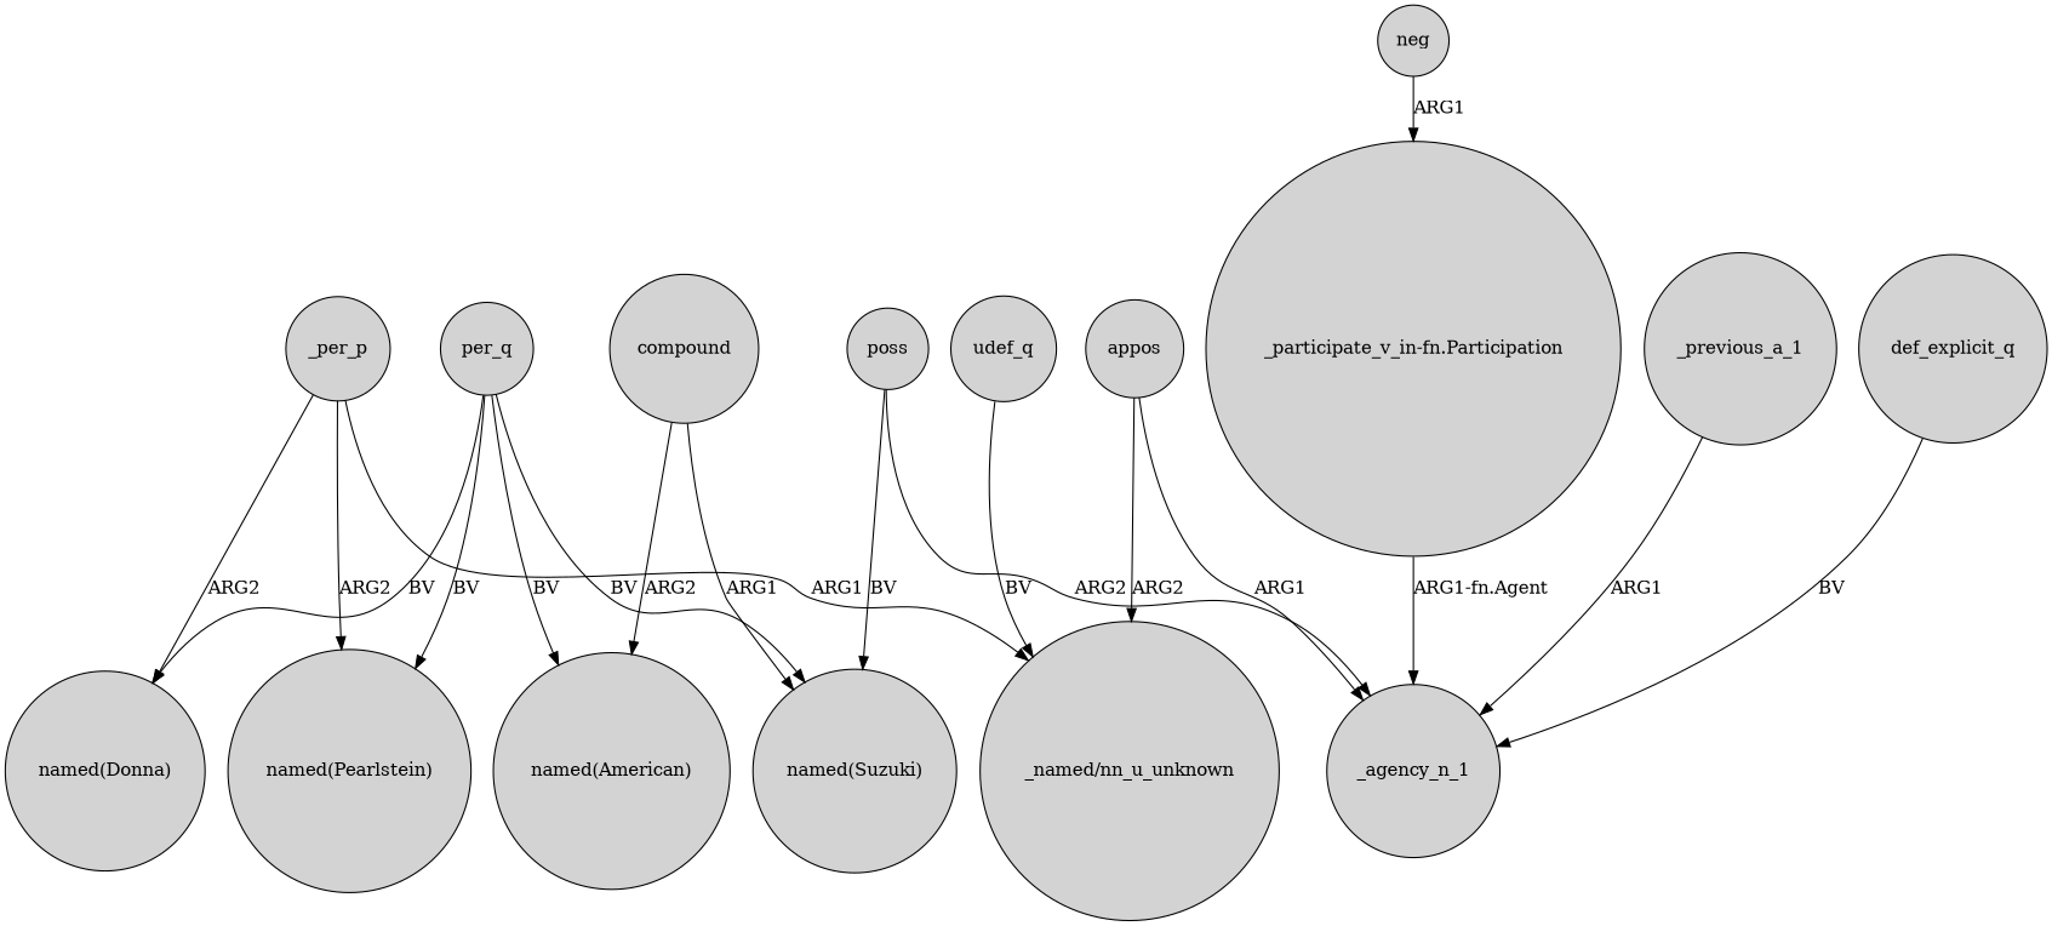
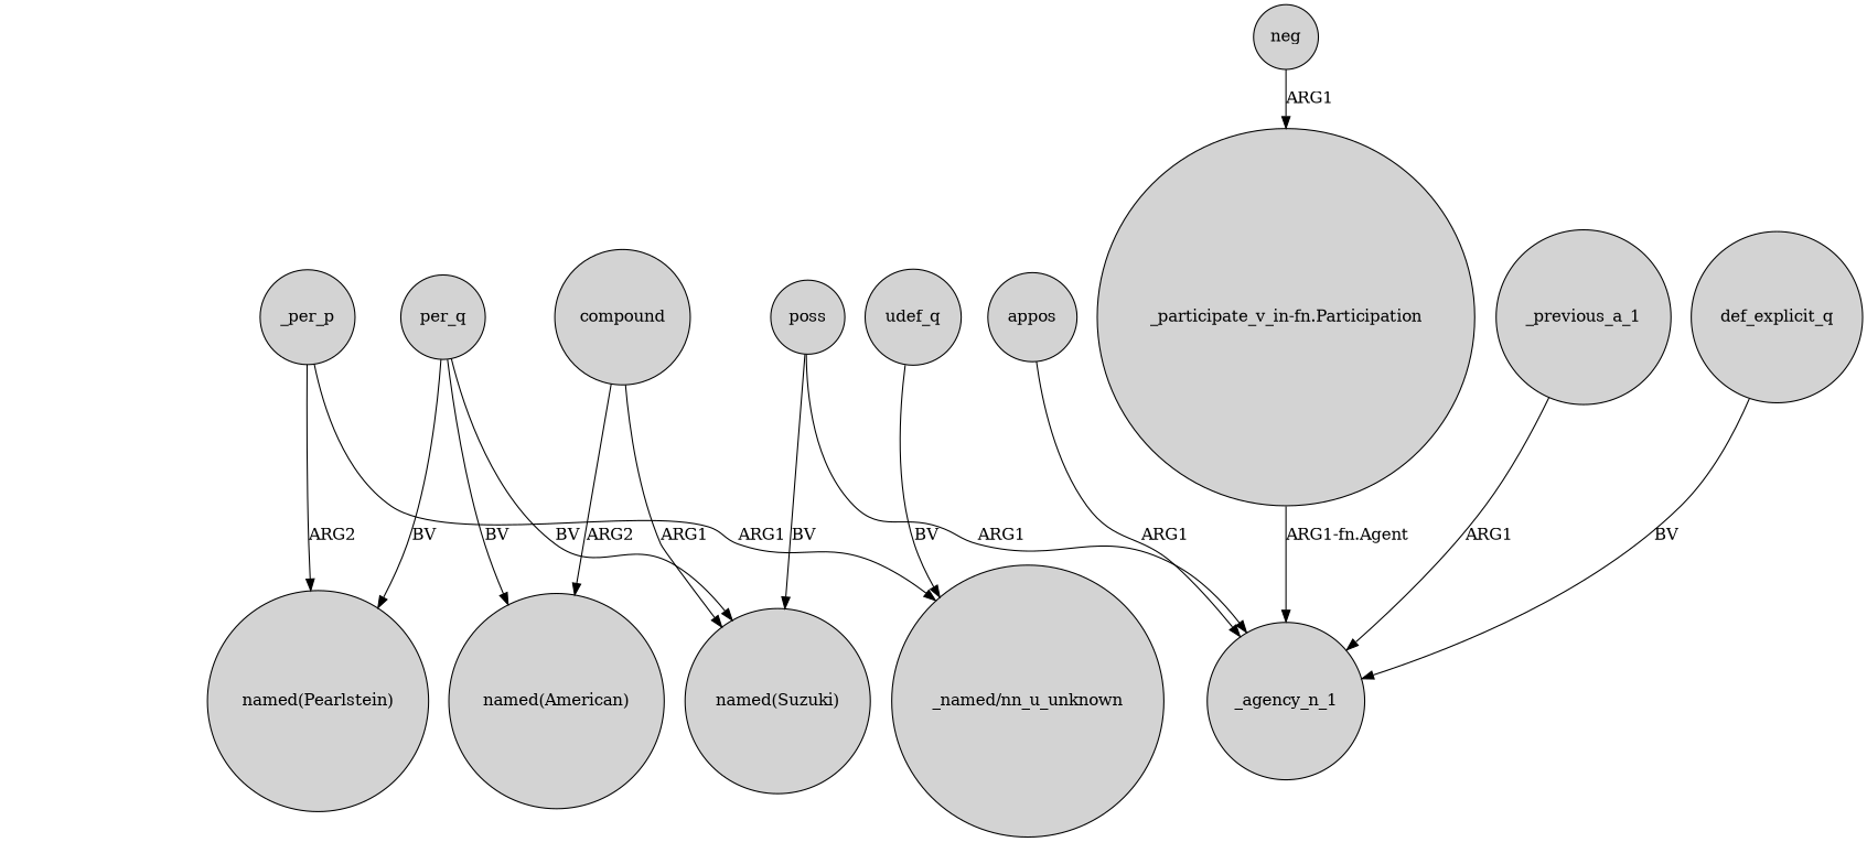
  digraph {
    node [shape=circle style=filled]
    n1 [label=per_q]
    "named(Pearlstein)"
    "named(Suzuki)"
-   "named(Donna)"
    "named(American)"
    n6 [label="_named/nn_u_unknown"]
    appos
    _agency_n_1
    compound
    poss
    udef_q
    def_explicit_q
    _per_p
    "_participate_v_in-fn.Participation"
    neg
    _previous_a_1
    n1 -> "named(Pearlstein)" [label=BV]
    n1 -> "named(Suzuki)" [label=BV]
-   n1 -> "named(Donna)" [label=BV]
    n1 -> "named(American)" [label=BV]
-   appos -> n6 [label=ARG2]
    appos -> _agency_n_1 [label=ARG1]
    compound -> "named(Suzuki)" [label=ARG1]
    compound -> "named(American)" [label=ARG2]
    poss -> "named(Suzuki)" [label=BV]
-   poss -> _agency_n_1 [label=ARG2]
+   poss -> _agency_n_1 [label=ARG1]
    udef_q -> n6 [label=BV]
    def_explicit_q -> _agency_n_1 [label=BV]
    _per_p -> "named(Pearlstein)" [label=ARG2]
-   _per_p -> "named(Donna)" [label=ARG2]
    _per_p -> n6 [label=ARG1]
    "_participate_v_in-fn.Participation" -> _agency_n_1 [label="ARG1-fn.Agent"]
    neg -> "_participate_v_in-fn.Participation" [label=ARG1]
    _previous_a_1 -> _agency_n_1 [label=ARG1]
  }
